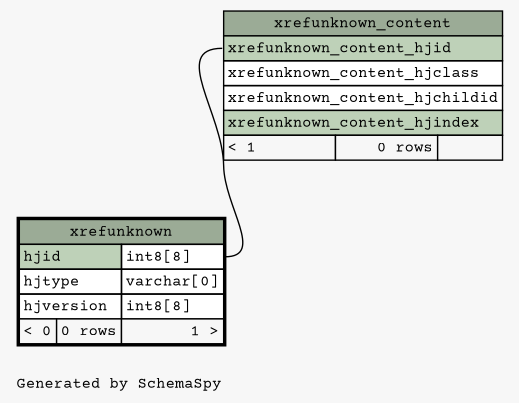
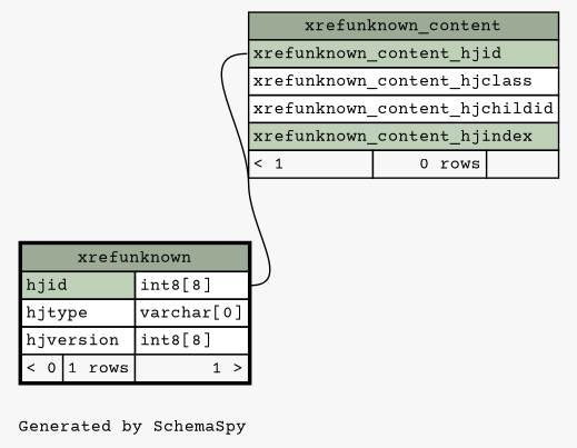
  digraph {
    bgcolor="#f7f7f7"
    fontname="Courier Prime"
    fontsize=11
    label="\nGenerated by SchemaSpy"
    labeljust=l
    nodesep=0.18
    rankdir=TB
    ranksep=0.46
    node [fontname="Courier Prime" fontsize=11 shape=plaintext]
    n1 [label=<     <TABLE BORDER="0" CELLBORDER="1" CELLSPACING="0" BGCOLOR="#ffffff">       <TR><TD COLSPAN="3" BGCOLOR="#9bab96" ALIGN="CENTER">xrefunknown_content</TD></TR>       <TR><TD PORT="xrefunknown_content_hjid" COLSPAN="3" BGCOLOR="#bed1b8" ALIGN="LEFT">xrefunknown_content_hjid</TD></TR>       <TR><TD PORT="xrefunknown_content_hjclass" COLSPAN="3" ALIGN="LEFT">xrefunknown_content_hjclass</TD></TR>       <TR><TD PORT="xrefunknown_content_hjchildid" COLSPAN="3" ALIGN="LEFT">xrefunknown_content_hjchildid</TD></TR>       <TR><TD PORT="xrefunknown_content_hjindex" COLSPAN="3" BGCOLOR="#bed1b8" ALIGN="LEFT">xrefunknown_content_hjindex</TD></TR>       <TR><TD ALIGN="LEFT" BGCOLOR="#f7f7f7">&lt; 1</TD><TD ALIGN="RIGHT" BGCOLOR="#f7f7f7">0 rows</TD><TD ALIGN="RIGHT" BGCOLOR="#f7f7f7">  </TD></TR>     </TABLE>>]
-   n2 [label=<     <TABLE BORDER="2" CELLBORDER="1" CELLSPACING="0" BGCOLOR="#ffffff">       <TR><TD COLSPAN="3" BGCOLOR="#9bab96" ALIGN="CENTER">xrefunknown</TD></TR>       <TR><TD PORT="hjid" COLSPAN="2" BGCOLOR="#bed1b8" ALIGN="LEFT">hjid</TD><TD PORT="hjid.type" ALIGN="LEFT">int8[8]</TD></TR>       <TR><TD PORT="hjtype" COLSPAN="2" ALIGN="LEFT">hjtype</TD><TD PORT="hjtype.type" ALIGN="LEFT">varchar[0]</TD></TR>       <TR><TD PORT="hjversion" COLSPAN="2" ALIGN="LEFT">hjversion</TD><TD PORT="hjversion.type" ALIGN="LEFT">int8[8]</TD></TR>       <TR><TD ALIGN="LEFT" BGCOLOR="#f7f7f7">&lt; 0</TD><TD ALIGN="RIGHT" BGCOLOR="#f7f7f7">0 rows</TD><TD ALIGN="RIGHT" BGCOLOR="#f7f7f7">1 &gt;</TD></TR>     </TABLE>>]
+   n2 [label=<     <TABLE BORDER="2" CELLBORDER="1" CELLSPACING="0" BGCOLOR="#ffffff">       <TR><TD COLSPAN="3" BGCOLOR="#9bab96" ALIGN="CENTER">xrefunknown</TD></TR>       <TR><TD PORT="hjid" COLSPAN="2" BGCOLOR="#bed1b8" ALIGN="LEFT">hjid</TD><TD PORT="hjid.type" ALIGN="LEFT">int8[8]</TD></TR>       <TR><TD PORT="hjtype" COLSPAN="2" ALIGN="LEFT">hjtype</TD><TD PORT="hjtype.type" ALIGN="LEFT">varchar[0]</TD></TR>       <TR><TD PORT="hjversion" COLSPAN="2" ALIGN="LEFT">hjversion</TD><TD PORT="hjversion.type" ALIGN="LEFT">int8[8]</TD></TR>       <TR><TD ALIGN="LEFT" BGCOLOR="#f7f7f7">&lt; 0</TD><TD ALIGN="RIGHT" BGCOLOR="#f7f7f7">1 rows</TD><TD ALIGN="RIGHT" BGCOLOR="#f7f7f7">1 &gt;</TD></TR>     </TABLE>>]
    n1 -> n2 [arrowhead=none arrowsize=0.8 arrowtail=crowodot headport="hjid.type:e" tailport="xrefunknown_content_hjid:w" fontname="Courier Prime"]
  }
